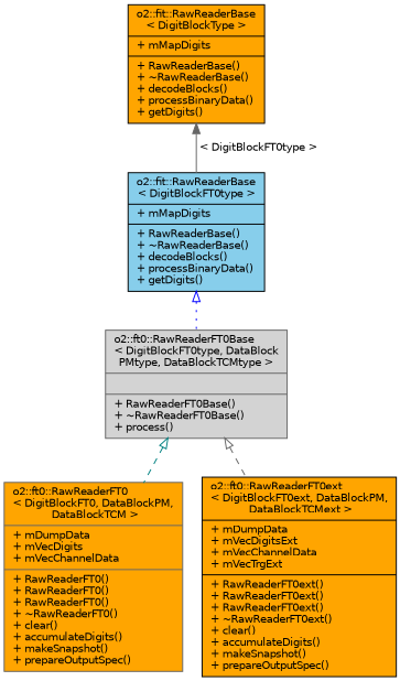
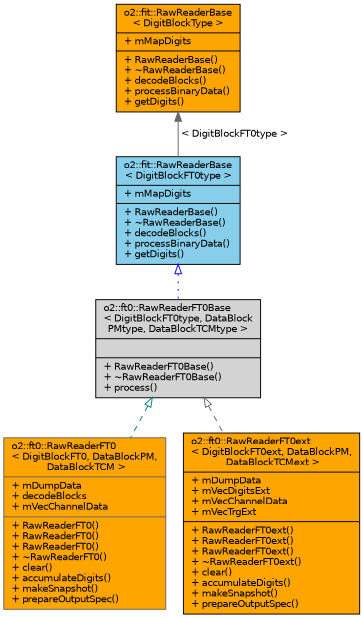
  digraph {
    node [color=black fillcolor=orange fontname=Helvetica fontsize=10 shape=record style=filled]
    edge [color=gray40 dir=back fontname=Helvetica fontsize=10 labelfontname=Helvetica labelfontsize=10 style=dashed arrowtail=onormal]
    n1 [fontcolor=black height=0.2 label="{o2::fit::RawReaderBase\l\< DigitBlockType \>\n|+ mMapDigits\l|+ RawReaderBase()\l+ ~RawReaderBase()\l+ decodeBlocks()\l+ processBinaryData()\l+ getDigits()\l}" width=0.4]
    n2 [fillcolor=skyblue height=0.2 label="{o2::fit::RawReaderBase\l\< DigitBlockFT0type \>\n|+ mMapDigits\l|+ RawReaderBase()\l+ ~RawReaderBase()\l+ decodeBlocks()\l+ processBinaryData()\l+ getDigits()\l}" width=0.4]
-   n3 [color=gray40 fillcolor=lightgrey height=0.2 label="{o2::ft0::RawReaderFT0Base\l\< DigitBlockFT0type, DataBlock\lPMtype, DataBlockTCMtype \>\n||+ RawReaderFT0Base()\l+ ~RawReaderFT0Base()\l+ process()\l}" width=0.4]
-   n4 [color=gray40 height=0.2 label="{o2::ft0::RawReaderFT0\l\< DigitBlockFT0, DataBlockPM,\l DataBlockTCM \>\n|+ mDumpData\l+ mVecDigits\l+ mVecChannelData\l|+ RawReaderFT0()\l+ RawReaderFT0()\l+ RawReaderFT0()\l+ ~RawReaderFT0()\l+ clear()\l+ accumulateDigits()\l+ makeSnapshot()\l+ prepareOutputSpec()\l}" width=0.4]
+   n3 [fillcolor=lightgrey height=0.2 label="{o2::ft0::RawReaderFT0Base\l\< DigitBlockFT0type, DataBlock\lPMtype, DataBlockTCMtype \>\n||+ RawReaderFT0Base()\l+ ~RawReaderFT0Base()\l+ process()\l}" width=0.4]
+   n4 [color=gray40 height=0.2 label="{o2::ft0::RawReaderFT0\l\< DigitBlockFT0, DataBlockPM,\l DataBlockTCM \>\n|+ mDumpData\l+ decodeBlocks\l+ mVecChannelData\l|+ RawReaderFT0()\l+ RawReaderFT0()\l+ RawReaderFT0()\l+ ~RawReaderFT0()\l+ clear()\l+ accumulateDigits()\l+ makeSnapshot()\l+ prepareOutputSpec()\l}" width=0.4]
    n5 [height=0.2 label="{o2::ft0::RawReaderFT0ext\l\< DigitBlockFT0ext, DataBlockPM,\l DataBlockTCMext \>\n|+ mDumpData\l+ mVecDigitsExt\l+ mVecChannelData\l+ mVecTrgExt\l|+ RawReaderFT0ext()\l+ RawReaderFT0ext()\l+ RawReaderFT0ext()\l+ ~RawReaderFT0ext()\l+ clear()\l+ accumulateDigits()\l+ makeSnapshot()\l+ prepareOutputSpec()\l}" width=0.4]
    n1 -> n2 [label=" \< DigitBlockFT0type \>" style=solid arrowtail=""]
    n2 -> n3 [color=blue style=dotted]
    n3 -> n4 [color=teal]
    n3 -> n5
  }
